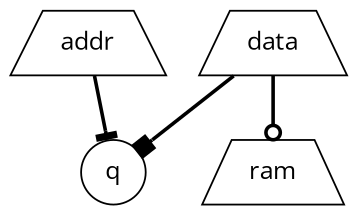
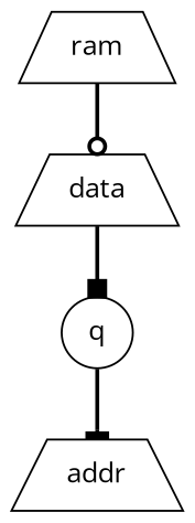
  strict digraph {
    fontname="Open Sans"
    node [complexity=3 fontname="Open Sans" shape=trapezium]
    edge [fontname="Open Sans" style=bold]
    q [complexity=0 importance=0.391304322751 rank=0.0 shape=circle]
    ram [importance=0.652173796203 rank=0.217391265401]
    data [complexity=8 importance=1.4782606943 rank=0.184782586788]
    addr [importance=0.56521742465 rank=0.188405808217]
    data -> q [arrowhead=box]
-   data -> ram [arrowhead=odot]
-   addr -> q [arrowhead=tee]
+   ram -> data [arrowhead=odot]
+   q -> addr [arrowhead=tee]
  }
